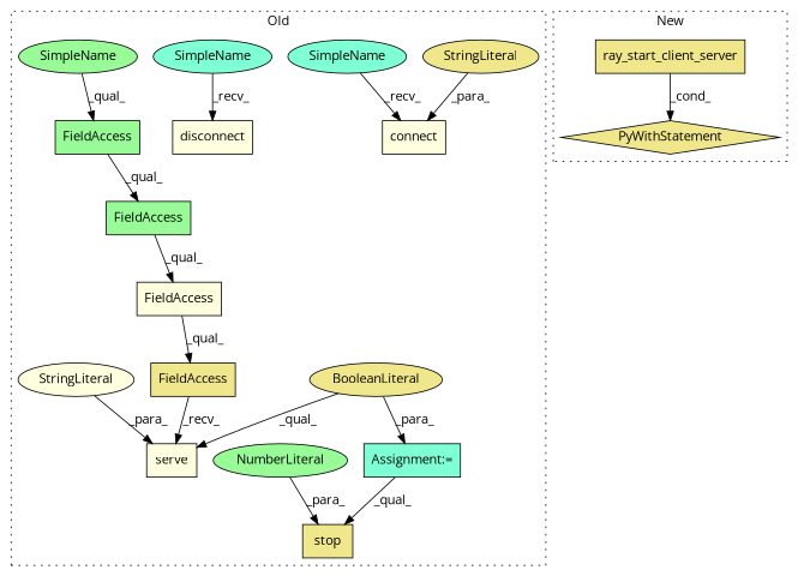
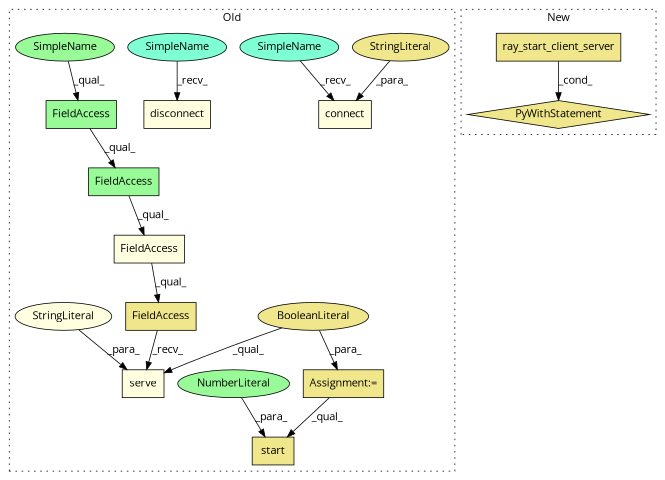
  digraph {
    fontname="Open Sans"
    node [a=32 fillcolor=khaki fontname="Open Sans" l=3 s=1699 shape=box style=filled]
    edge [fontname="Open Sans"]
    n1 [fillcolor=lightyellow l=12 label=disconnect s=1941]
    n2 [a=22 fillcolor=palegreen l=16 label=FieldAccess]
    n3 [a=22 fillcolor=palegreen l=23 label=FieldAccess]
    n4 [a=22 fillcolor=lightyellow l=30 label=FieldAccess]
    n5 [a=22 l=37 label=FieldAccess]
    n6 [fillcolor=lightyellow l="6,1" label=serve s="1737,1765"]
    n7 [a=9 l=4 label=BooleanLiteral s=1761 shape=ellipse]
    n8 [a=45 fillcolor=lightyellow l=17 label=StringLiteral s=1743 shape=ellipse]
-   n9 [l="5,1" label=stop s="1966,1972"]
+   n9 [l="5,1" label=start s="1966,1972"]
    n10 [a=34 fillcolor=palegreen l=1 label=NumberLiteral s=1971 shape=ellipse]
-   n11 [a=7 fillcolor=aquamarine l=1 label="Assignment:=" s=1698]
+   n11 [a=7 l=1 label="Assignment:=" s=1698]
    n12 [fillcolor=lightyellow l="8,1" label=connect s="1776,1801"]
    n13 [a=45 l=17 label=StringLiteral s=1784 shape=ellipse]
    n14 [a=42 fillcolor=aquamarine label=SimpleName s=1937 shape=ellipse]
    n15 [a=42 fillcolor=aquamarine label=SimpleName s=1772 shape=ellipse]
    n16 [a=42 fillcolor=palegreen label=SimpleName shape=ellipse]
    n17 [l=25 label=ray_start_client_server s=1801]
    n18 [a=104 l="10,2" label=PyWithStatement s="1791,1826" shape=diamond]
    subgraph cluster_1 {
      label=Old
      style=dotted
      n1
      n2
      n3
      n4
      n5
      n6
      n7
      n8
      n9
      n10
      n11
      n12
      n13
      n14
      n15
      n16
    }
    subgraph cluster_2 {
      label=New
      style=dotted
      n17
      n18
    }
    n2 -> n3 [label=_qual_]
    n3 -> n4 [label=_qual_]
    n4 -> n5 [label=_qual_]
    n5 -> n6 [label=_recv_]
    n7 -> n6 [label=_qual_]
    n7 -> n11 [label=_para_]
    n8 -> n6 [label=_para_]
    n10 -> n9 [label=_para_]
    n11 -> n9 [label=_qual_]
    n13 -> n12 [label=_para_]
    n14 -> n1 [label=_recv_]
    n15 -> n12 [label=_recv_]
    n16 -> n2 [label=_qual_]
    n17 -> n18 [label=_cond_]
  }
